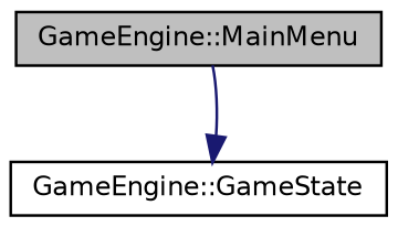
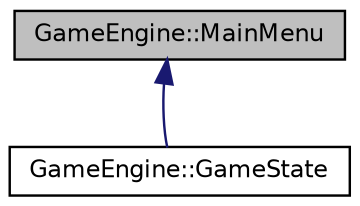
  digraph {
    node [color=black fontname=Helvetica fontsize=10 shape=record style=filled]
    n1 [fillcolor=grey75 fontcolor=black height=0.2 label="GameEngine::MainMenu" width=0.4]
    n2 [fillcolor=white height=0.2 label="GameEngine::GameState" width=0.4]
-   n2 -> n1 [color=midnightblue dir=back fontname=Helvetica fontsize=10 labelfontname=Helvetica labelfontsize=10 style=solid]
+   n1 -> n2 [color=midnightblue dir=back fontname=Helvetica fontsize=10 labelfontname=Helvetica labelfontsize=10 style=solid]
  }
